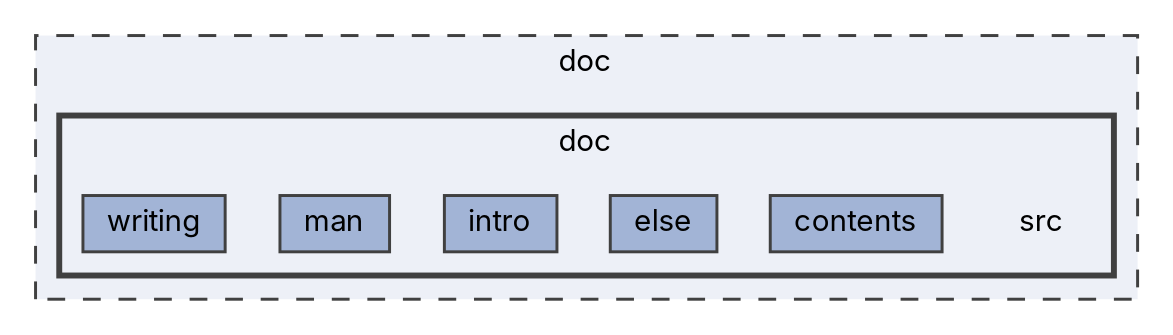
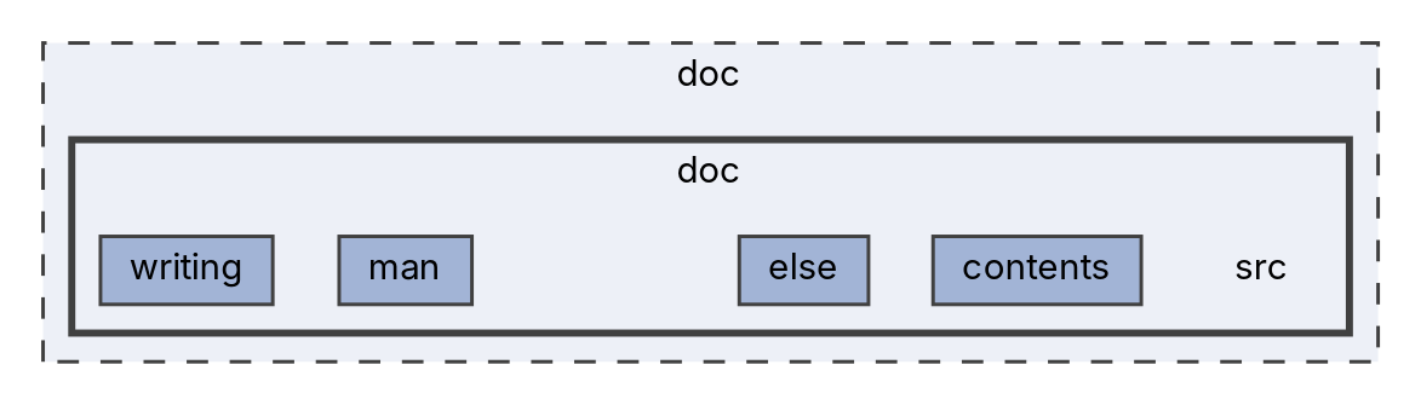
  digraph {
    compound=true
    fontname=Inter
    node [fontname=Inter fontsize=10 shape=box color=grey25 fillcolor="#a2b4d6" style=filled]
    n1 [height=0.2 label=src shape=plaintext width=0.4 color="" fillcolor="" style=""]
    n2 [height=0.2 label=contents width=0.4]
    n3 [height=0.2 label=else width=0.4]
-   n4 [height=0.2 label=intro width=0.4]
    n5 [height=0.2 label=man width=0.4]
    n6 [height=0.2 label=writing width=0.4]
    subgraph cluster_1 {
      bgcolor="#edf0f7"
      fontsize=10
      label=doc
      pencolor=grey25
      style="filled,dashed"
      subgraph cluster_2 {
        bgcolor="#edf0f7"
        fontsize=10
        pencolor=grey25
        style="filled,bold"
        n1
        n2
        n3
-       n4
        n5
        n6
      }
    }
  }
